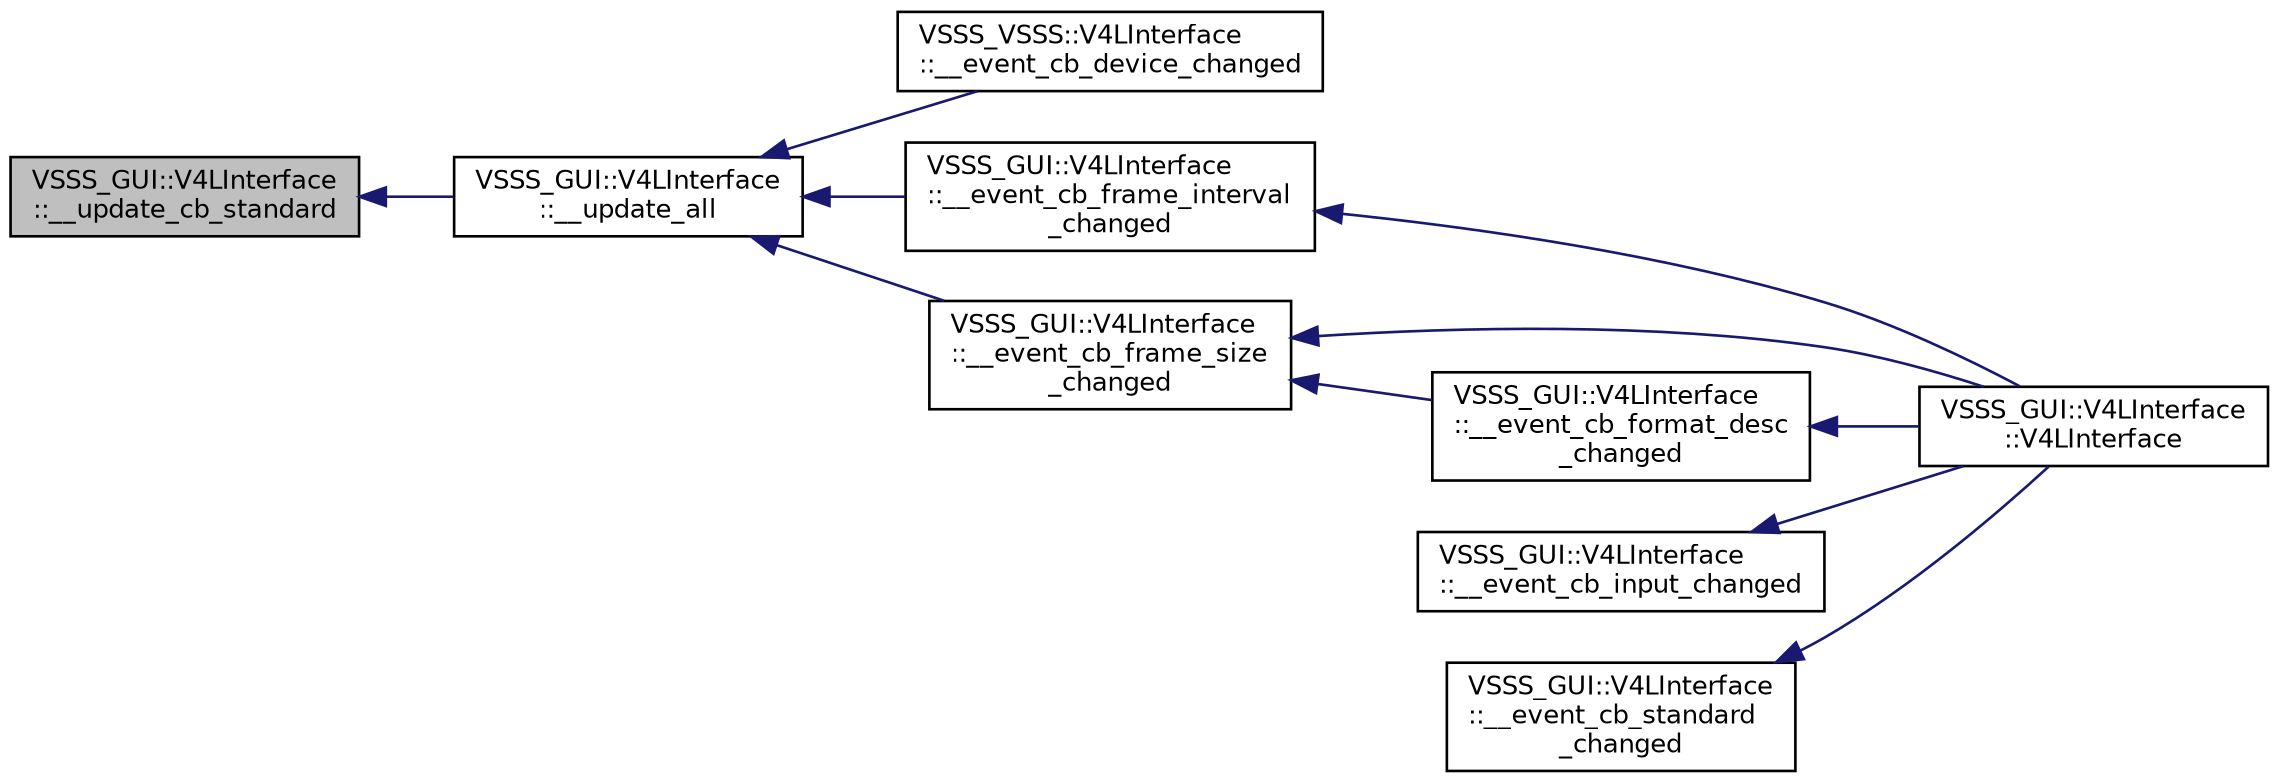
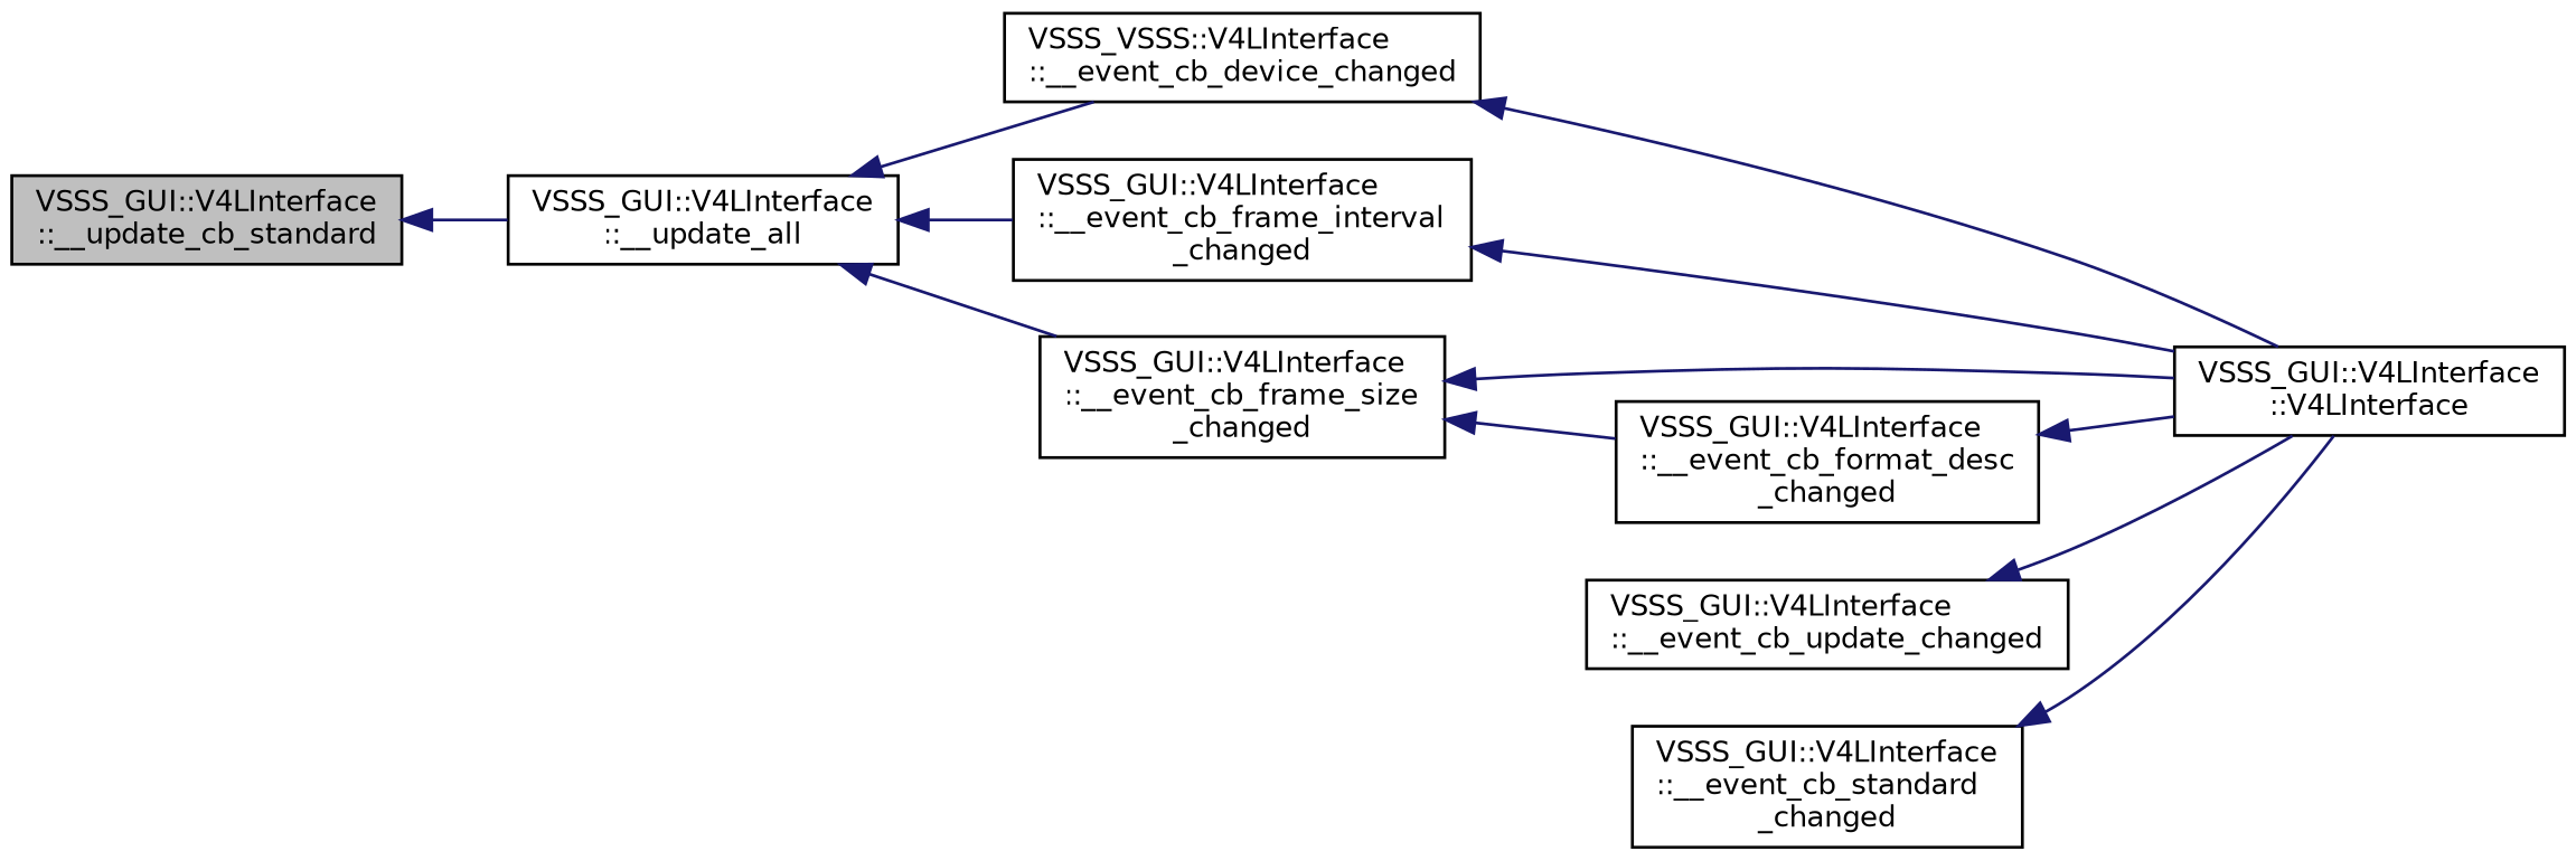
  digraph {
    rankdir=LR
    node [color=black fillcolor=white fontname=Helvetica fontsize=10 shape=record style=filled]
    edge [color=midnightblue dir=back fontname=Helvetica fontsize=10 labelfontname=Helvetica labelfontsize=10 style=solid]
    n1 [fillcolor=grey75 fontcolor=black height=0.2 label="VSSS_GUI::V4LInterface\l::__update_cb_standard" width=0.4]
    n2 [height=0.2 label="VSSS_GUI::V4LInterface\l::__update_all" width=0.4]
    n3 [height=0.2 label="VSSS_VSSS::V4LInterface\l::__event_cb_device_changed" width=0.4]
    n4 [height=0.2 label="VSSS_GUI::V4LInterface\l::__event_cb_frame_interval\l_changed" width=0.4]
    n5 [height=0.2 label="VSSS_GUI::V4LInterface\l::__event_cb_frame_size\l_changed" width=0.4]
    n6 [height=0.2 label="VSSS_GUI::V4LInterface\l::V4LInterface" width=0.4]
    n7 [height=0.2 label="VSSS_GUI::V4LInterface\l::__event_cb_format_desc\l_changed" width=0.4]
-   n8 [height=0.2 label="VSSS_GUI::V4LInterface\l::__event_cb_input_changed" width=0.4]
+   n8 [height=0.2 label="VSSS_GUI::V4LInterface\l::__event_cb_update_changed" width=0.4]
    n9 [height=0.2 label="VSSS_GUI::V4LInterface\l::__event_cb_standard\l_changed" width=0.4]
    n1 -> n2
    n2 -> n3
    n2 -> n4
    n2 -> n5
+   n3 -> n6
    n4 -> n6
    n5 -> n6
    n5 -> n7
    n7 -> n6
    n8 -> n6
    n9 -> n6
  }
